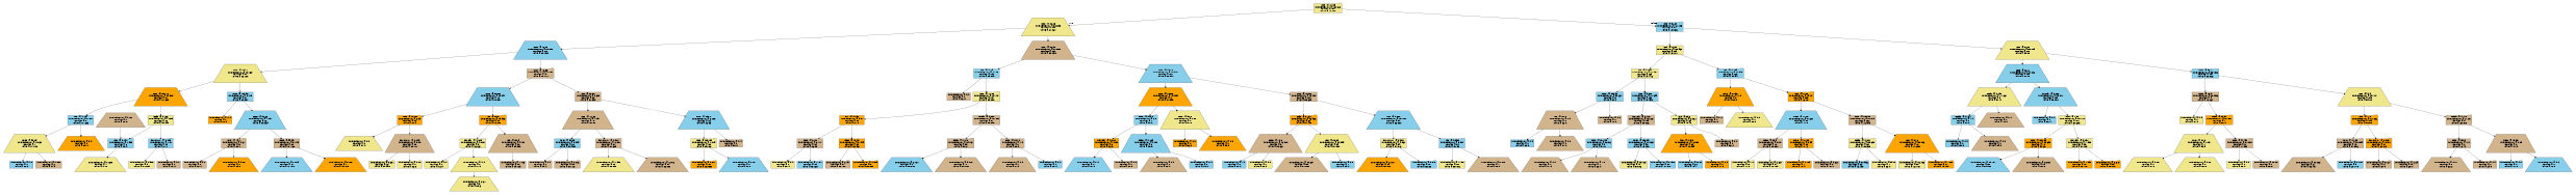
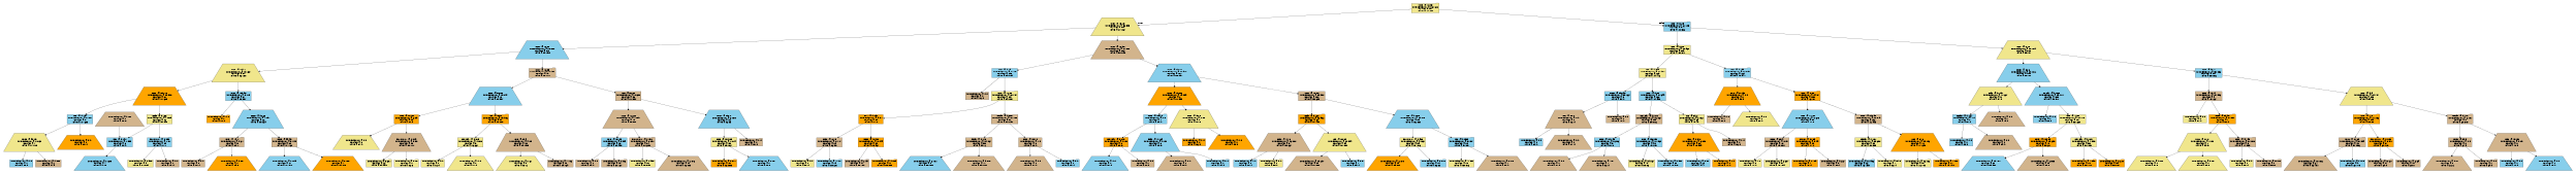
  digraph {
    fontname="DejaVu Sans Mono"
    node [fillcolor=tan fontname="DejaVu Sans Mono" shape=trapezium style=filled]
    edge [arrowhead=box fontname="DejaVu Sans Mono"]
    n1 [fillcolor=khaki label="NRtg <= -1.05\nsquared_error = 161.642\nsamples = 957\nvalue = 40.138" shape=folder]
    n2 [fillcolor=khaki label="NRtg <= -5.45\nsquared_error = 56.303\nsamples = 383\nvalue = 27.867"]
    n3 [fillcolor=skyblue label="NRtg <= 3.45\nsquared_error = 64.415\nsamples = 574\nvalue = 48.326" shape=folder]
    n4 [fillcolor=skyblue label="NRtg <= -8.15\nsquared_error = 21.221\nsamples = 148\nvalue = 20.831"]
    n5 [label="NRtg <= -3.05\nsquared_error = 27.588\nsamples = 235\nvalue = 32.298"]
    n6 [fillcolor=khaki label="NRtg <= 1.15\nsquared_error = 25.968\nsamples = 329\nvalue = 43.274" shape=box]
    n7 [fillcolor=khaki label="NRtg <= 5.75\nsquared_error = 35.739\nsamples = 245\nvalue = 55.11"]
    n8 [fillcolor=khaki label="ORtg <= 100.7\nsquared_error = 10.637\nsamples = 51\nvalue = 16.431"]
    n9 [label="NRtg <= -6.85\nsquared_error = 11.258\nsamples = 97\nvalue = 23.144" shape=folder]
    n10 [fillcolor=skyblue label="TS% <= 0.49\nsquared_error = 14.25\nsamples = 108\nvalue = 29.009" shape=box]
    n11 [fillcolor=skyblue label="ORtg <= 101.3\nsquared_error = 21.912\nsamples = 127\nvalue = 35.094"]
    n12 [fillcolor=orange label="DRtg <= 107.75\nsquared_error = 10.318\nsamples = 24\nvalue = 14.625"]
    n13 [fillcolor=skyblue label="NRtg <= -10.95\nsquared_error = 5.443\nsamples = 27\nvalue = 18.037" shape=box]
    n14 [fillcolor=skyblue label="ORB% <= 28.85\nsquared_error = 10.297\nsamples = 41\nvalue = 21.537"]
    n15 [label="Age <= 26.35\nsquared_error = 8.682\nsamples = 56\nvalue = 24.321" shape=box]
    n16 [fillcolor=skyblue label="TS% <= 0.497\nsquared_error = 2.734\nsamples = 8\nvalue = 17.625" shape=box]
    n17 [fillcolor=khaki label="eFG% <= 0.456\nsquared_error = 7.359\nsamples = 16\nvalue = 13.125" shape=box]
    n18 [fillcolor=orange label="squared_error = 0.0\nsamples = 1\nvalue = 12.0" shape=folder]
    n19 [fillcolor=skyblue label="Pace <= 91.65\nsquared_error = 4.197\nsamples = 26\nvalue = 18.269"]
    n20 [fillcolor=khaki label="Pace <= 90.15\nsquared_error = 1.265\nsamples = 7\nvalue = 17.143"]
    n21 [fillcolor=orange label="squared_error = 0.0\nsamples = 1\nvalue = 21.0"]
    n22 [fillcolor=skyblue label="TS% <= 0.494\nsquared_error = 4.333\nsamples = 6\nvalue = 11.0" shape=folder]
    n23 [fillcolor=skyblue label="3PAr_Norm <= 1.138\nsquared_error = 4.84\nsamples = 10\nvalue = 14.4" shape=folder]
    n24 [fillcolor=skyblue label="squared_error = 0.0\nsamples = 1\nvalue = 15.0" shape=box]
    n25 [label="squared_error = 0.583\nsamples = 6\nvalue = 17.5" shape=box]
-   n26 [fillcolor=khaki label="squared_error = 1.688\nsamples = 4\nvalue = 9.75"]
+   n26 [fillcolor=skyblue label="squared_error = 1.688\nsamples = 4\nvalue = 9.75"]
    n27 [fillcolor=khaki label="squared_error = 2.988\nsamples = 9\nvalue = 14.889" shape=box]
    n28 [label="squared_error = 0.0\nsamples = 1\nvalue = 10.0" shape=box]
    n29 [label="squared_error = 0.25\nsamples = 2\nvalue = 13.5"]
    n30 [label="NRtg <= -9.4\nsquared_error = 0.64\nsamples = 5\nvalue = 20.4" shape=folder]
    n31 [label="Pace <= 99.95\nsquared_error = 3.705\nsamples = 21\nvalue = 17.762" shape=box]
    n32 [label="squared_error = 0.0\nsamples = 3\nvalue = 21.0" shape=box]
    n33 [fillcolor=orange label="squared_error = 0.25\nsamples = 2\nvalue = 19.5"]
    n34 [fillcolor=skyblue label="squared_error = 2.209\nsamples = 14\nvalue = 17.071"]
    n35 [fillcolor=orange label="squared_error = 3.837\nsamples = 7\nvalue = 19.143"]
    n36 [fillcolor=orange label="ORB% <= 21.55\nsquared_error = 6.89\nsamples = 20\nvalue = 22.9" shape=box]
    n37 [fillcolor=orange label="Age <= 25.5\nsquared_error = 10.086\nsamples = 21\nvalue = 20.238" shape=folder]
    n38 [label="NRtg <= -6.15\nsquared_error = 7.597\nsamples = 40\nvalue = 23.55"]
    n39 [fillcolor=skyblue label="ORtg <= 105.1\nsquared_error = 6.188\nsamples = 16\nvalue = 26.25"]
    n40 [fillcolor=khaki label="squared_error = 0.0\nsamples = 2\nvalue = 27.0"]
    n41 [label="3PAr_Norm <= 1.119\nsquared_error = 5.58\nsamples = 18\nvalue = 22.444"]
    n42 [fillcolor=khaki label="OFT/FGA <= 0.245\nsquared_error = 0.222\nsamples = 3\nvalue = 16.667" shape=box]
    n43 [label="Age <= 25.9\nsquared_error = 9.25\nsamples = 18\nvalue = 20.833"]
    n44 [fillcolor=khaki label="squared_error = 3.684\nsamples = 16\nvalue = 21.938" shape=folder]
    n45 [fillcolor=khaki label="squared_error = 2.25\nsamples = 2\nvalue = 26.5" shape=folder]
    n46 [fillcolor=khaki label="squared_error = 0.0\nsamples = 1\nvalue = 16.0" shape=folder]
    n47 [fillcolor=khaki label="squared_error = 0.0\nsamples = 2\nvalue = 17.0"]
    n48 [fillcolor=khaki label="squared_error = 2.64\nsamples = 5\nvalue = 23.6"]
    n49 [label="squared_error = 7.716\nsamples = 13\nvalue = 19.769" shape=box]
    n50 [fillcolor=skyblue label="TOV% <= 12.35\nsquared_error = 5.309\nsamples = 16\nvalue = 21.938" shape=box]
    n51 [label="3PAr_Norm <= 1.024\nsquared_error = 6.234\nsamples = 24\nvalue = 24.625" shape=folder]
    n52 [fillcolor=khaki label="DRtg <= 110.85\nsquared_error = 4.249\nsamples = 15\nvalue = 25.867" shape=folder]
    n53 [label="squared_error = 0.0\nsamples = 1\nvalue = 32.0" shape=folder]
    n54 [label="squared_error = 0.0\nsamples = 1\nvalue = 29.0" shape=folder]
    n55 [label="squared_error = 2.116\nsamples = 15\nvalue = 21.467" shape=folder]
-   n56 [fillcolor=khaki label="squared_error = 1.905\nsamples = 13\nvalue = 23.308"]
+   n56 [fillcolor=khaki label="squared_error = 1.905\nsamples = 13\nvalue = 23.308" shape=box]
    n57 [label="squared_error = 6.876\nsamples = 11\nvalue = 26.182"]
    n58 [fillcolor=orange label="squared_error = 2.544\nsamples = 13\nvalue = 26.385" shape=folder]
    n59 [fillcolor=skyblue label="squared_error = 2.25\nsamples = 2\nvalue = 22.5"]
    n60 [label="squared_error = 0.0\nsamples = 1\nvalue = 16.0" shape=folder]
    n61 [fillcolor=khaki label="NRtg <= -4.15\nsquared_error = 12.787\nsamples = 107\nvalue = 29.131" shape=folder]
    n62 [fillcolor=orange label="DRB% <= 70.55\nsquared_error = 49.139\nsamples = 6\nvalue = 24.833"]
    n63 [label="NRtg <= -1.85\nsquared_error = 15.082\nsamples = 121\nvalue = 35.603" shape=box]
    n64 [fillcolor=orange label="FTr <= 0.292\nsquared_error = 9.84\nsamples = 50\nvalue = 27.8" shape=box]
    n65 [label="OeFG% <= 0.531\nsquared_error = 12.455\nsamples = 57\nvalue = 30.298" shape=box]
    n66 [label="DRB% <= 64.5\nsquared_error = 6.747\nsamples = 20\nvalue = 26.05" shape=box]
    n67 [fillcolor=orange label="DRB% <= 72.05\nsquared_error = 8.499\nsamples = 30\nvalue = 28.967" shape=box]
    n68 [label="eFG% <= 0.472\nsquared_error = 10.167\nsamples = 55\nvalue = 30.6" shape=folder]
    n69 [label="DRtg <= 111.1\nsquared_error = 4.0\nsamples = 2\nvalue = 22.0" shape=box]
    n70 [fillcolor=khaki label="squared_error = 0.0\nsamples = 1\nvalue = 33.0" shape=box]
    n71 [fillcolor=skyblue label="squared_error = 4.427\nsamples = 19\nvalue = 25.684" shape=folder]
    n72 [label="squared_error = 6.99\nsamples = 27\nvalue = 28.481" shape=folder]
    n73 [fillcolor=orange label="squared_error = 0.889\nsamples = 3\nvalue = 33.333" shape=folder]
    n74 [fillcolor=skyblue label="squared_error = 6.734\nsamples = 8\nvalue = 33.375"]
    n75 [label="squared_error = 9.218\nsamples = 47\nvalue = 30.128"]
    n76 [label="squared_error = 0.0\nsamples = 1\nvalue = 24.0"]
    n77 [fillcolor=skyblue label="squared_error = 0.0\nsamples = 1\nvalue = 20.0" shape=folder]
    n78 [fillcolor=skyblue label="ORtg <= 100.0\nsquared_error = 2.5\nsamples = 4\nvalue = 20.0" shape=folder]
    n79 [fillcolor=khaki label="ORtg <= 98.8\nsquared_error = 2.25\nsamples = 2\nvalue = 34.5"]
    n80 [fillcolor=orange label="eFG% <= 0.461\nsquared_error = 16.956\nsamples = 62\nvalue = 34.435" shape=folder]
    n81 [fillcolor=skyblue label="TS% <= 0.538\nsquared_error = 10.175\nsamples = 59\nvalue = 36.831"]
    n82 [fillcolor=orange label="OFT/FGA <= 0.278\nsquared_error = 0.25\nsamples = 2\nvalue = 21.5" shape=folder]
    n83 [fillcolor=skyblue label="eFG% <= 0.469\nsquared_error = 0.25\nsamples = 2\nvalue = 18.5"]
    n84 [fillcolor=orange label="squared_error = 0.0\nsamples = 1\nvalue = 36.0" shape=box]
    n85 [fillcolor=orange label="squared_error = 0.0\nsamples = 1\nvalue = 33.0"]
    n86 [fillcolor=skyblue label="squared_error = 0.0\nsamples = 1\nvalue = 22.0"]
    n87 [label="squared_error = 0.0\nsamples = 1\nvalue = 21.0" shape=box]
    n88 [label="squared_error = 0.0\nsamples = 1\nvalue = 18.0"]
    n89 [fillcolor=skyblue label="squared_error = 0.0\nsamples = 1\nvalue = 19.0" shape=folder]
    n90 [label="DRB% <= 71.6\nsquared_error = 46.222\nsamples = 3\nvalue = 25.667"]
    n91 [fillcolor=khaki label="Age <= 28.25\nsquared_error = 11.359\nsamples = 59\nvalue = 34.881"]
    n92 [fillcolor=khaki label="3PAr_Norm <= 0.922\nsquared_error = 9.361\nsamples = 39\nvalue = 37.846" shape=folder]
    n93 [fillcolor=skyblue label="TS% <= 0.555\nsquared_error = 5.827\nsamples = 20\nvalue = 34.85" shape=folder]
    n94 [fillcolor=skyblue label="squared_error = 4.0\nsamples = 2\nvalue = 21.0" shape=folder]
    n95 [fillcolor=khaki label="squared_error = 0.0\nsamples = 1\nvalue = 35.0" shape=folder]
    n96 [label="squared_error = 10.607\nsamples = 55\nvalue = 34.582"]
    n97 [fillcolor=skyblue label="squared_error = 3.5\nsamples = 4\nvalue = 39.0" shape=box]
    n98 [fillcolor=orange label="squared_error = 6.271\nsamples = 19\nvalue = 39.211"]
    n99 [fillcolor=skyblue label="squared_error = 8.848\nsamples = 20\nvalue = 36.55" shape=folder]
    n100 [fillcolor=khaki label="squared_error = 4.438\nsamples = 13\nvalue = 35.846" shape=box]
    n101 [label="squared_error = 3.143\nsamples = 7\nvalue = 33.0"]
    n102 [fillcolor=khaki label="TS% <= 0.509\nsquared_error = 17.054\nsamples = 169\nvalue = 40.746" shape=box]
    n103 [fillcolor=skyblue label="TS% <= 0.499\nsquared_error = 21.503\nsamples = 160\nvalue = 45.944" shape=folder]
    n104 [fillcolor=skyblue label="Pace <= 86.6\nsquared_error = 20.116\nsamples = 128\nvalue = 52.18"]
    n105 [fillcolor=skyblue label="DRtg <= 98.7\nsquared_error = 33.156\nsamples = 117\nvalue = 58.316" shape=box]
    n106 [fillcolor=skyblue label="DRtg <= 101.95\nsquared_error = 50.667\nsamples = 3\nvalue = 31.0" shape=folder]
    n107 [fillcolor=skyblue label="NRtg <= 0.35\nsquared_error = 14.699\nsamples = 166\nvalue = 40.922" shape=box]
    n108 [fillcolor=orange label="TOV% <= 14.95\nsquared_error = 1.0\nsamples = 2\nvalue = 32.0"]
    n109 [fillcolor=orange label="NRtg <= 1.85\nsquared_error = 19.27\nsamples = 158\nvalue = 46.12" shape=folder]
    n110 [label="Age <= 28.1\nsquared_error = 1.0\nsamples = 2\nvalue = 26.0"]
    n111 [label="squared_error = 0.0\nsamples = 1\nvalue = 41.0" shape=folder]
    n112 [label="OFT/FGA <= 0.178\nsquared_error = 16.267\nsamples = 103\nvalue = 39.816" shape=folder]
    n113 [fillcolor=khaki label="Age <= 30.6\nsquared_error = 6.864\nsamples = 63\nvalue = 42.73" shape=box]
    n114 [fillcolor=skyblue label="squared_error = 0.0\nsamples = 1\nvalue = 25.0" shape=folder]
    n115 [label="squared_error = 0.0\nsamples = 1\nvalue = 27.0"]
    n116 [fillcolor=skyblue label="ORtg <= 104.95\nsquared_error = 16.56\nsamples = 5\nvalue = 34.2" shape=box]
    n117 [fillcolor=skyblue label="DRtg <= 106.55\nsquared_error = 14.561\nsamples = 98\nvalue = 40.102" shape=box]
    n118 [fillcolor=orange label="TS% <= 0.572\nsquared_error = 6.232\nsamples = 62\nvalue = 42.839"]
    n119 [label="squared_error = 0.0\nsamples = 1\nvalue = 36.0" shape=folder]
    n120 [label="squared_error = 0.0\nsamples = 1\nvalue = 27.0"]
    n121 [label="squared_error = 4.5\nsamples = 4\nvalue = 36.0"]
    n122 [fillcolor=khaki label="squared_error = 20.167\nsamples = 43\nvalue = 38.86" shape=box]
    n123 [fillcolor=skyblue label="squared_error = 8.031\nsamples = 55\nvalue = 41.073" shape=box]
    n124 [fillcolor=skyblue label="squared_error = 5.81\nsamples = 60\nvalue = 42.7" shape=folder]
    n125 [fillcolor=orange label="squared_error = 1.0\nsamples = 2\nvalue = 47.0" shape=folder]
    n126 [label="squared_error = 0.0\nsamples = 1\nvalue = 31.0" shape=box]
    n127 [fillcolor=khaki label="squared_error = 0.0\nsamples = 1\nvalue = 33.0"]
    n128 [fillcolor=skyblue label="DRB% <= 74.85\nsquared_error = 8.673\nsamples = 52\nvalue = 44.5"]
    n129 [label="ORtg <= 105.95\nsquared_error = 22.549\nsamples = 106\nvalue = 46.915" shape=box]
    n130 [label="DRB% <= 65.9\nsquared_error = 8.01\nsamples = 42\nvalue = 43.881" shape=box]
    n131 [fillcolor=orange label="OTOV% <= 14.25\nsquared_error = 3.09\nsamples = 10\nvalue = 47.1" shape=folder]
    n132 [fillcolor=khaki label="OeFG% <= 0.484\nsquared_error = 35.632\nsamples = 30\nvalue = 45.033" shape=folder]
    n133 [fillcolor=orange label="Age <= 27.6\nsquared_error = 15.436\nsamples = 76\nvalue = 47.658"]
    n134 [fillcolor=khaki label="squared_error = 7.2\nsamples = 5\nvalue = 47.0" shape=folder]
    n135 [fillcolor=khaki label="squared_error = 6.627\nsamples = 37\nvalue = 43.459" shape=box]
    n136 [fillcolor=orange label="squared_error = 1.429\nsamples = 7\nvalue = 48.0" shape=box]
    n137 [label="squared_error = 0.667\nsamples = 3\nvalue = 45.0" shape=box]
    n138 [fillcolor=skyblue label="squared_error = 21.936\nsamples = 26\nvalue = 46.423" shape=folder]
    n139 [fillcolor=khaki label="squared_error = 30.5\nsamples = 4\nvalue = 36.0" shape=box]
    n140 [fillcolor=khaki label="squared_error = 16.436\nsamples = 52\nvalue = 46.712" shape=folder]
    n141 [fillcolor=orange label="squared_error = 7.123\nsamples = 24\nvalue = 49.708" shape=folder]
    n142 [fillcolor=khaki label="eFG% <= 0.491\nsquared_error = 74.667\nsamples = 3\nvalue = 37.0"]
    n143 [fillcolor=skyblue label="FT/FGA <= 0.163\nsquared_error = 13.144\nsamples = 125\nvalue = 52.544"]
    n144 [label="DRB% <= 70.9\nsquared_error = 81.556\nsamples = 9\nvalue = 48.667" shape=box]
    n145 [fillcolor=khaki label="NRtg <= 9.9\nsquared_error = 20.717\nsamples = 108\nvalue = 59.12"]
    n146 [fillcolor=skyblue label="OeFG% <= 0.464\nsquared_error = 4.0\nsamples = 2\nvalue = 31.0" shape=folder]
    n147 [label="squared_error = 0.0\nsamples = 1\nvalue = 49.0"]
    n148 [fillcolor=skyblue label="squared_error = 0.0\nsamples = 1\nvalue = 35.0" shape=box]
    n149 [fillcolor=khaki label="NRtg <= 4.55\nsquared_error = 10.748\nsamples = 124\nvalue = 52.685" shape=box]
    n150 [fillcolor=skyblue label="squared_error = 0.0\nsamples = 1\nvalue = 33.0" shape=folder]
    n151 [label="squared_error = 0.0\nsamples = 1\nvalue = 29.0"]
    n152 [fillcolor=orange label="ORtg <= 110.85\nsquared_error = 10.658\nsamples = 71\nvalue = 51.62" shape=folder]
    n153 [fillcolor=khaki label="OFT/FGA <= 0.204\nsquared_error = 7.308\nsamples = 53\nvalue = 54.113" shape=folder]
    n154 [fillcolor=skyblue label="squared_error = 10.434\nsamples = 53\nvalue = 50.981"]
    n155 [label="squared_error = 6.583\nsamples = 18\nvalue = 53.5"]
    n156 [fillcolor=orange label="squared_error = 4.395\nsamples = 18\nvalue = 55.778" shape=folder]
    n157 [fillcolor=orange label="squared_error = 6.648\nsamples = 35\nvalue = 53.257" shape=folder]
    n158 [fillcolor=khaki label="squared_error = 0.0\nsamples = 2\nvalue = 37.0" shape=box]
    n159 [fillcolor=orange label="ORB% <= 30.95\nsquared_error = 54.857\nsamples = 7\nvalue = 52.0" shape=folder]
    n160 [fillcolor=orange label="NRtg <= 7.8\nsquared_error = 14.456\nsamples = 100\nvalue = 58.38" shape=folder]
    n161 [label="OeFG% <= 0.478\nsquared_error = 6.484\nsamples = 8\nvalue = 68.375" shape=folder]
    n162 [fillcolor=khaki label="TOV% <= 14.2\nsquared_error = 4.25\nsamples = 4\nvalue = 55.5"]
    n163 [label="DRtg <= 97.95\nsquared_error = 84.222\nsamples = 3\nvalue = 47.333" shape=folder]
    n164 [fillcolor=khaki label="squared_error = 0.25\nsamples = 2\nvalue = 57.5"]
    n165 [fillcolor=khaki label="squared_error = 0.25\nsamples = 2\nvalue = 53.5"]
    n166 [fillcolor=khaki label="squared_error = 0.0\nsamples = 1\nvalue = 35.0" shape=box]
    n167 [label="squared_error = 12.25\nsamples = 2\nvalue = 53.5" shape=folder]
    n168 [label="TOV% <= 14.65\nsquared_error = 12.859\nsamples = 73\nvalue = 57.356" shape=folder]
    n169 [fillcolor=orange label="3PAr_Norm <= 1.165\nsquared_error = 8.274\nsamples = 27\nvalue = 61.148" shape=folder]
    n170 [label="ORB% <= 35.5\nsquared_error = 1.0\nsamples = 6\nvalue = 67.0" shape=box]
    n171 [label="DRB% <= 73.55\nsquared_error = 0.25\nsamples = 2\nvalue = 72.5"]
    n172 [label="squared_error = 11.226\nsamples = 64\nvalue = 56.734"]
    n173 [fillcolor=skyblue label="squared_error = 2.173\nsamples = 9\nvalue = 61.778" shape=box]
    n174 [label="squared_error = 5.647\nsamples = 17\nvalue = 60.0" shape=folder]
    n175 [label="squared_error = 6.69\nsamples = 10\nvalue = 63.1" shape=box]
    n176 [label="squared_error = 0.24\nsamples = 5\nvalue = 66.6"]
    n177 [label="squared_error = 0.0\nsamples = 1\nvalue = 69.0" shape=folder]
    n178 [fillcolor=skyblue label="squared_error = 0.0\nsamples = 1\nvalue = 72.0" shape=folder]
    n179 [fillcolor=skyblue label="squared_error = 0.0\nsamples = 1\nvalue = 73.0"]
    n1 -> n2 [arrowhead=normal headlabel=True labelangle=45 labeldistance=2.5]
    n1 -> n3 [headlabel=False labelangle=-45 labeldistance=2.5]
    n2 -> n4 [arrowhead=dot]
    n2 -> n5
    n3 -> n6 [arrowhead=normal]
    n3 -> n7 [arrowhead=normal]
    n4 -> n8 [arrowhead=normal]
    n4 -> n9 [arrowhead=dot]
    n5 -> n10 [arrowhead=dot]
    n5 -> n11
    n6 -> n102 [arrowhead=normal]
    n6 -> n103 [arrowhead=dot]
    n7 -> n104
    n7 -> n105 [arrowhead=normal]
    n8 -> n12 [arrowhead=normal]
    n8 -> n13 [arrowhead=normal]
    n9 -> n14 [arrowhead=normal]
    n9 -> n15 [arrowhead=dot]
    n10 -> n60 [arrowhead=dot]
    n10 -> n61 [arrowhead=dot]
    n11 -> n62
    n11 -> n63 [arrowhead=dot]
    n12 -> n16
    n12 -> n17 [arrowhead=normal]
    n13 -> n18 [arrowhead=normal]
    n13 -> n19 [arrowhead=dot]
    n14 -> n36 [arrowhead=normal]
    n14 -> n37 [arrowhead=normal]
    n15 -> n38
    n15 -> n39 [arrowhead=dot]
    n16 -> n20 [arrowhead=dot]
    n16 -> n21
    n17 -> n22 [arrowhead=dot]
    n17 -> n23 [arrowhead=dot]
    n19 -> n30 [arrowhead=normal]
    n19 -> n31
    n20 -> n24 [arrowhead=dot]
    n20 -> n25 [arrowhead=dot]
    n22 -> n26
    n23 -> n27 [arrowhead=normal]
    n23 -> n28 [arrowhead=dot]
    n29 -> n22 [arrowhead=normal]
    n30 -> n32 [arrowhead=dot]
    n30 -> n33 [arrowhead=normal]
    n31 -> n34
    n31 -> n35
    n36 -> n40
    n36 -> n41 [arrowhead=dot]
    n37 -> n42 [arrowhead=normal]
    n37 -> n43
    n38 -> n50
    n38 -> n51
    n39 -> n52 [arrowhead=normal]
    n39 -> n53 [arrowhead=dot]
    n41 -> n44
    n41 -> n45 [arrowhead=dot]
    n42 -> n46 [arrowhead=dot]
    n42 -> n47
-   n47 -> n48 [arrowhead=dot]
+   n43 -> n48 [arrowhead=dot]
    n43 -> n49 [arrowhead=normal]
    n50 -> n54
    n50 -> n55 [arrowhead=normal]
    n51 -> n56 [arrowhead=normal]
    n51 -> n57 [arrowhead=dot]
    n52 -> n58
    n52 -> n59 [arrowhead=normal]
    n61 -> n64 [arrowhead=normal]
    n61 -> n65 [arrowhead=dot]
    n62 -> n78 [arrowhead=dot]
    n62 -> n79
    n63 -> n80 [arrowhead=normal]
    n63 -> n81 [arrowhead=dot]
    n64 -> n66 [arrowhead=normal]
    n64 -> n67
    n65 -> n68 [arrowhead=normal]
    n65 -> n69 [arrowhead=normal]
    n66 -> n70
    n66 -> n71 [arrowhead=normal]
    n67 -> n72 [arrowhead=dot]
    n67 -> n73
    n68 -> n74
    n68 -> n75
    n69 -> n76 [arrowhead=normal]
    n69 -> n77 [arrowhead=dot]
    n78 -> n82 [arrowhead=dot]
    n78 -> n83
    n79 -> n84
    n79 -> n85 [arrowhead=dot]
    n80 -> n90
    n80 -> n91 [arrowhead=dot]
    n81 -> n92 [arrowhead=dot]
    n81 -> n93 [arrowhead=normal]
    n82 -> n86
    n82 -> n87 [arrowhead=normal]
    n83 -> n88
    n83 -> n89 [arrowhead=dot]
    n90 -> n94 [arrowhead=dot]
    n90 -> n95 [arrowhead=normal]
    n91 -> n96
    n91 -> n97 [arrowhead=normal]
    n92 -> n98 [arrowhead=dot]
    n92 -> n99 [arrowhead=dot]
    n93 -> n100
    n93 -> n101 [arrowhead=normal]
    n102 -> n106 [arrowhead=normal]
    n102 -> n107
    n103 -> n108 [arrowhead=dot]
    n103 -> n109
    n104 -> n142 [arrowhead=normal]
    n104 -> n143
    n105 -> n144 [arrowhead=normal]
    n105 -> n145 [arrowhead=dot]
    n106 -> n110 [arrowhead=dot]
    n106 -> n111
    n107 -> n112
    n107 -> n113 [arrowhead=normal]
    n108 -> n126 [arrowhead=normal]
    n108 -> n127 [arrowhead=normal]
    n109 -> n128
    n109 -> n129 [arrowhead=dot]
    n110 -> n114
    n110 -> n115
    n112 -> n116 [arrowhead=dot]
    n112 -> n117 [arrowhead=normal]
    n113 -> n118
    n113 -> n119
    n116 -> n120 [arrowhead=dot]
    n116 -> n121 [arrowhead=normal]
    n117 -> n122
    n117 -> n123 [arrowhead=dot]
    n118 -> n124 [arrowhead=dot]
    n118 -> n125 [arrowhead=dot]
    n128 -> n130 [arrowhead=normal]
    n128 -> n131 [arrowhead=normal]
    n129 -> n132
    n129 -> n133
    n130 -> n134
    n130 -> n135 [arrowhead=normal]
    n131 -> n136 [arrowhead=dot]
    n131 -> n137 [arrowhead=normal]
    n132 -> n138
    n132 -> n139 [arrowhead=dot]
    n133 -> n140 [arrowhead=normal]
    n133 -> n141
    n142 -> n146
    n142 -> n147 [arrowhead=dot]
    n143 -> n148
    n143 -> n149
    n144 -> n158 [arrowhead=dot]
    n144 -> n159
    n145 -> n160 [arrowhead=normal]
    n145 -> n161 [arrowhead=normal]
    n146 -> n150 [arrowhead=normal]
    n146 -> n151 [arrowhead=normal]
    n149 -> n152 [arrowhead=dot]
    n149 -> n153 [arrowhead=normal]
    n152 -> n154
    n152 -> n155
    n153 -> n156 [arrowhead=dot]
    n153 -> n157 [arrowhead=normal]
    n159 -> n162 [arrowhead=dot]
    n159 -> n163
    n160 -> n168 [arrowhead=normal]
    n160 -> n169
    n161 -> n170 [arrowhead=dot]
    n161 -> n171 [arrowhead=normal]
    n162 -> n164 [arrowhead=dot]
    n162 -> n165
    n163 -> n166 [arrowhead=dot]
    n163 -> n167 [arrowhead=normal]
    n168 -> n172 [arrowhead=normal]
    n168 -> n173 [arrowhead=normal]
    n169 -> n174
    n169 -> n175 [arrowhead=dot]
    n170 -> n176
    n170 -> n177
    n171 -> n178 [arrowhead=normal]
    n171 -> n179 [arrowhead=dot]
  }
